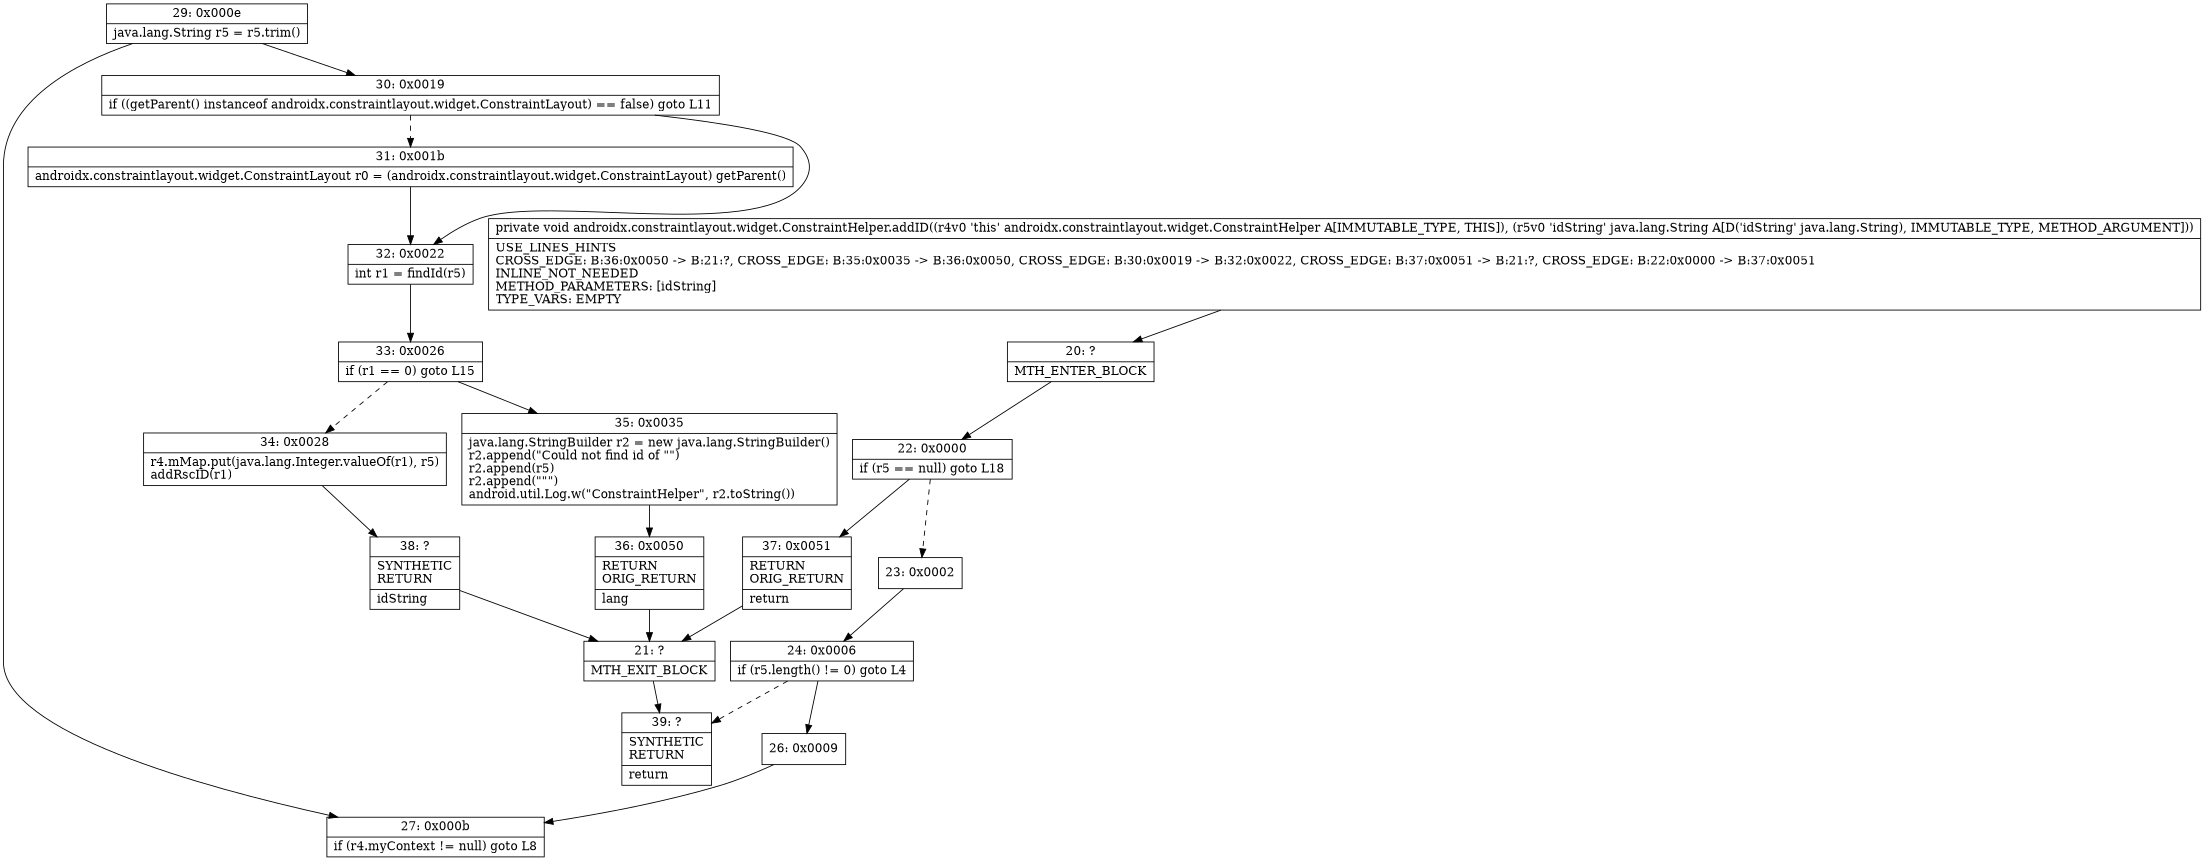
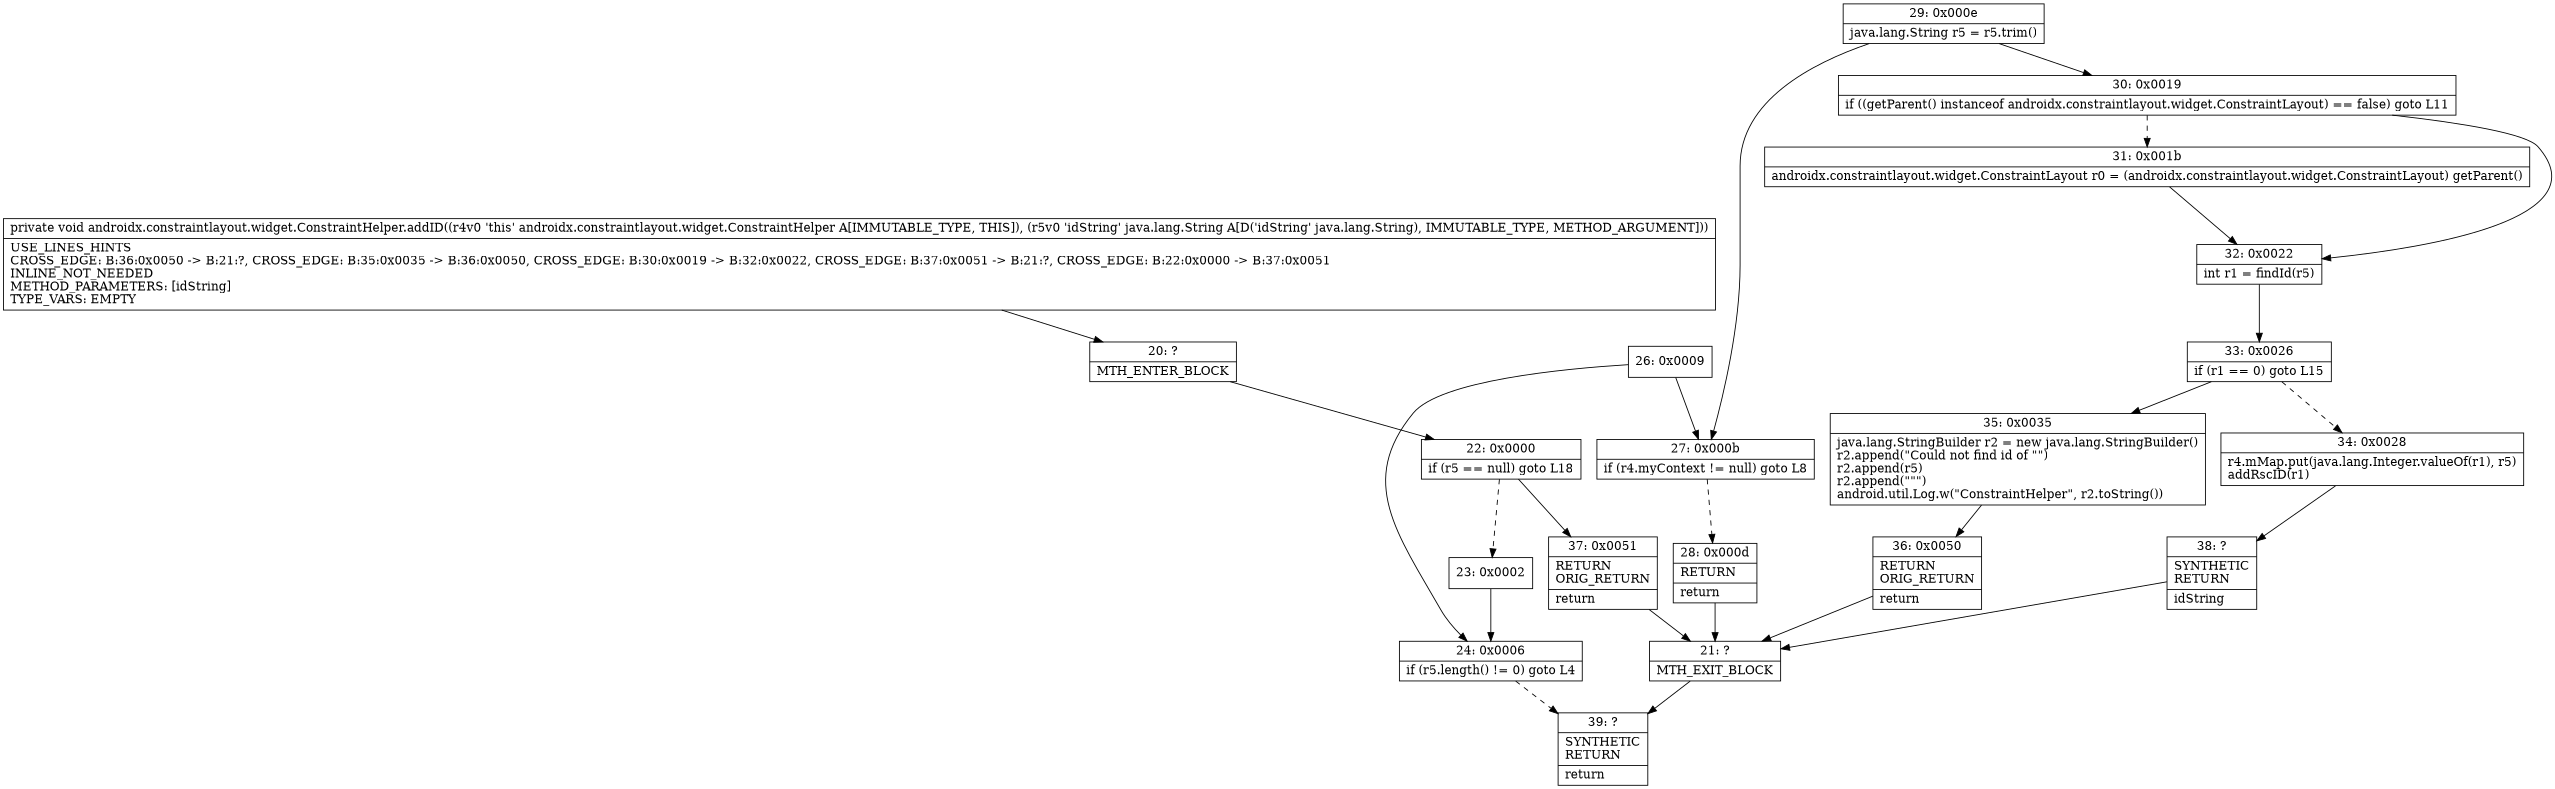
  digraph {
    node [shape=record]
    n1 [label="{20\:\ ?|MTH_ENTER_BLOCK\l}"]
    n2 [label="{22\:\ 0x0000|if (r5 == null) goto L18\l}"]
    n3 [label="{23\:\ 0x0002}"]
    n4 [label="{37\:\ 0x0051|RETURN\lORIG_RETURN\l|return\l}"]
    n5 [label="{24\:\ 0x0006|if (r5.length() != 0) goto L4\l}"]
    n6 [label="{21\:\ ?|MTH_EXIT_BLOCK\l}"]
    n7 [label="{26\:\ 0x0009}"]
    n8 [label="{39\:\ ?|SYNTHETIC\lRETURN\l|return\l}"]
    n9 [label="{27\:\ 0x000b|if (r4.myContext != null) goto L8\l}"]
+   n10 [label="{28\:\ 0x000d|RETURN\l|return\l}"]
    n11 [label="{29\:\ 0x000e|java.lang.String r5 = r5.trim()\l}"]
    n12 [label="{30\:\ 0x0019|if ((getParent() instanceof androidx.constraintlayout.widget.ConstraintLayout) == false) goto L11\l}"]
    n13 [label="{31\:\ 0x001b|androidx.constraintlayout.widget.ConstraintLayout r0 = (androidx.constraintlayout.widget.ConstraintLayout) getParent()\l}"]
    n14 [label="{32\:\ 0x0022|int r1 = findId(r5)\l}"]
    n15 [label="{33\:\ 0x0026|if (r1 == 0) goto L15\l}"]
    n16 [label="{34\:\ 0x0028|r4.mMap.put(java.lang.Integer.valueOf(r1), r5)\laddRscID(r1)\l}"]
    n17 [label="{35\:\ 0x0035|java.lang.StringBuilder r2 = new java.lang.StringBuilder()\lr2.append(\"Could not find id of \"\")\lr2.append(r5)\lr2.append(\"\"\")\landroid.util.Log.w(\"ConstraintHelper\", r2.toString())\l}"]
    n18 [label="{38\:\ ?|SYNTHETIC\lRETURN\l|idString\l}"]
-   n19 [label="{36\:\ 0x0050|RETURN\lORIG_RETURN\l|lang\l}"]
+   n19 [label="{36\:\ 0x0050|RETURN\lORIG_RETURN\l|return\l}"]
    n20 [label="{private void androidx.constraintlayout.widget.ConstraintHelper.addID((r4v0 'this' androidx.constraintlayout.widget.ConstraintHelper A[IMMUTABLE_TYPE, THIS]), (r5v0 'idString' java.lang.String A[D('idString' java.lang.String), IMMUTABLE_TYPE, METHOD_ARGUMENT]))  | USE_LINES_HINTS\lCROSS_EDGE: B:36:0x0050 \-\> B:21:?, CROSS_EDGE: B:35:0x0035 \-\> B:36:0x0050, CROSS_EDGE: B:30:0x0019 \-\> B:32:0x0022, CROSS_EDGE: B:37:0x0051 \-\> B:21:?, CROSS_EDGE: B:22:0x0000 \-\> B:37:0x0051\lINLINE_NOT_NEEDED\lMETHOD_PARAMETERS: [idString]\lTYPE_VARS: EMPTY\l}"]
    n1 -> n2
    n2 -> n3 [style=dashed]
    n2 -> n4
    n3 -> n5
    n4 -> n6
-   n5 -> n7
+   n7 -> n5
    n5 -> n8 [style=dashed]
    n6 -> n8
    n7 -> n9
+   n9 -> n10 [style=dashed]
+   n10 -> n6
    n11 -> n9
    n11 -> n12
    n12 -> n13 [style=dashed]
    n12 -> n14
    n13 -> n14
    n14 -> n15
    n15 -> n16 [style=dashed]
    n15 -> n17
    n16 -> n18
    n17 -> n19
    n18 -> n6
    n19 -> n6
    n20 -> n1
  }
